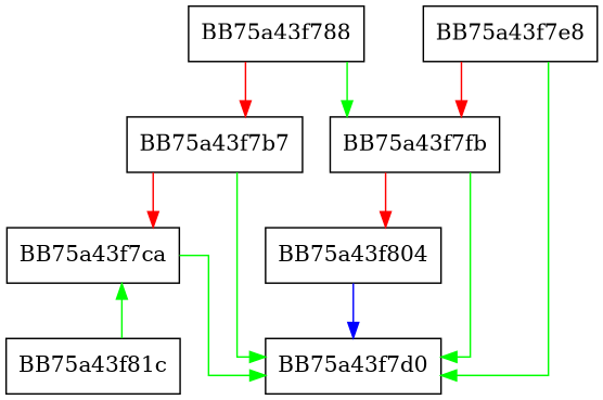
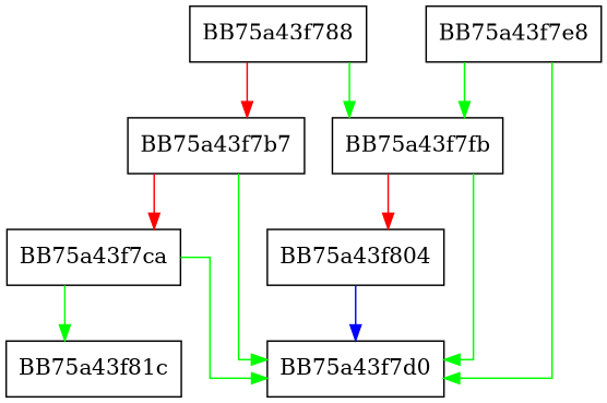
  digraph {
    splines=ortho
    node [shape=box]
    edge [color=green]
    BB75a43f788
    BB75a43f7b7
    BB75a43f7fb
    BB75a43f7e8
    BB75a43f7d0
    BB75a43f7ca
    n7 [label=BB75a43f804]
    BB75a43f81c
    BB75a43f788 -> BB75a43f7b7 [color=red]
    BB75a43f788 -> BB75a43f7fb
    BB75a43f7b7 -> BB75a43f7d0
    BB75a43f7b7 -> BB75a43f7ca [color=red]
    BB75a43f7fb -> BB75a43f7d0
    BB75a43f7fb -> n7 [color=red]
-   BB75a43f7e8 -> BB75a43f7fb [color=red]
+   BB75a43f7e8 -> BB75a43f7fb
    BB75a43f7e8 -> BB75a43f7d0
    BB75a43f7ca -> BB75a43f7d0
-   BB75a43f81c -> BB75a43f7ca
+   BB75a43f7ca -> BB75a43f81c
    n7 -> BB75a43f7d0 [color=blue]
  }
